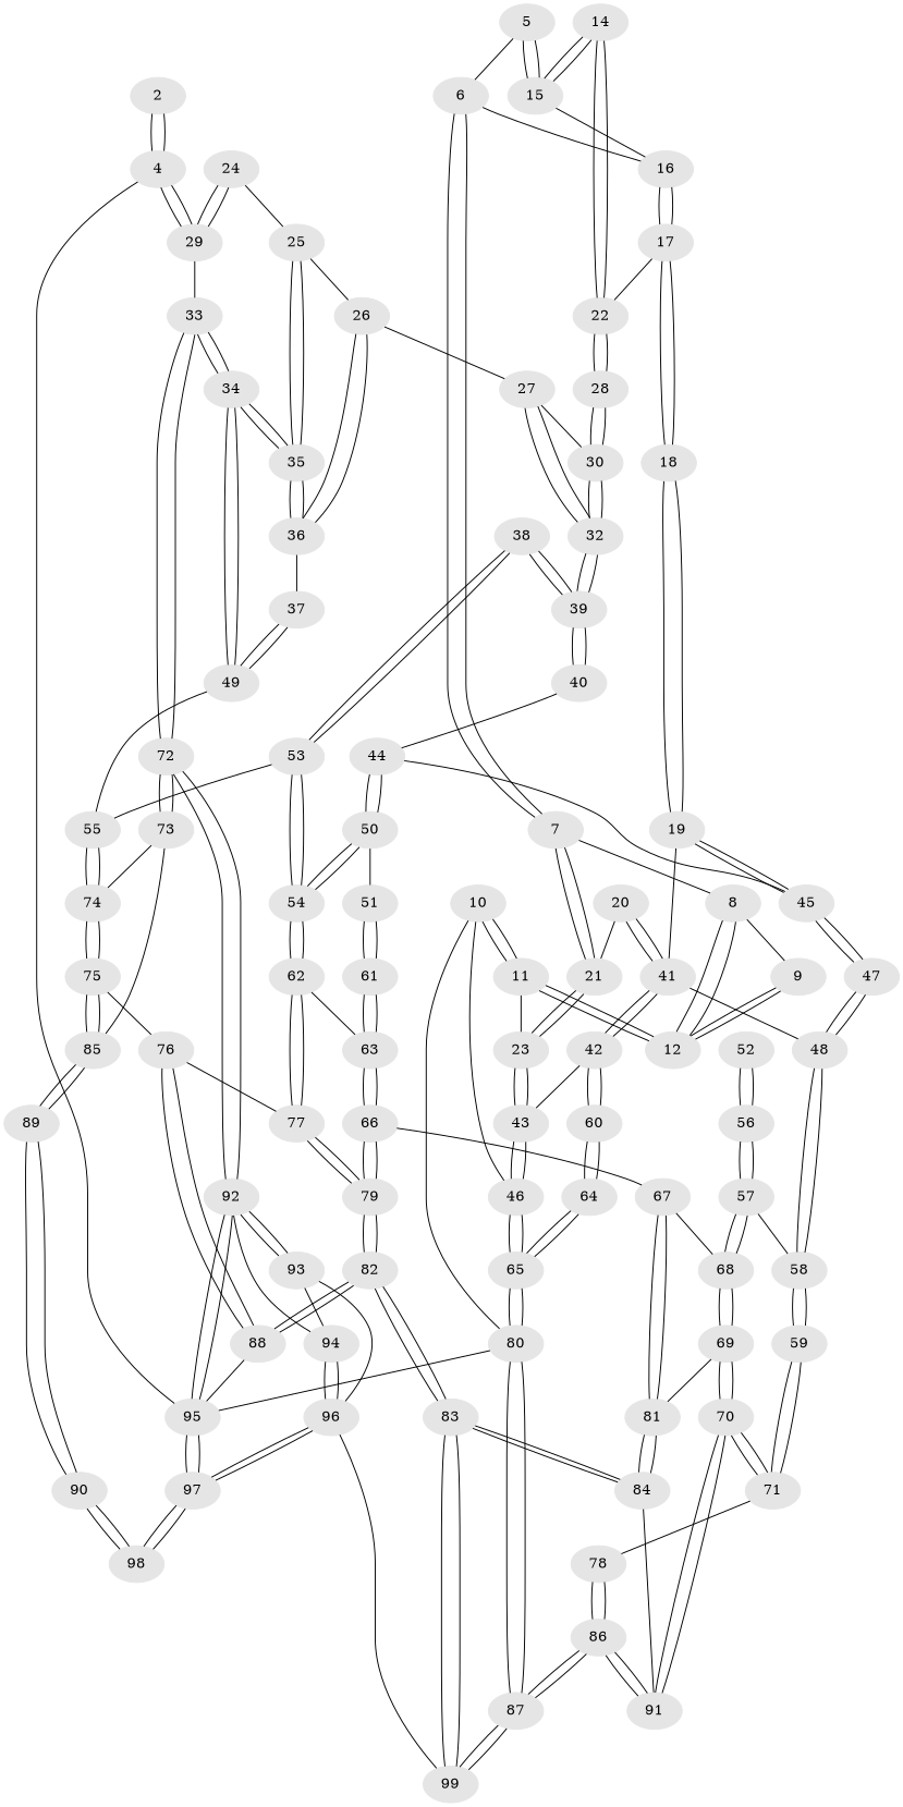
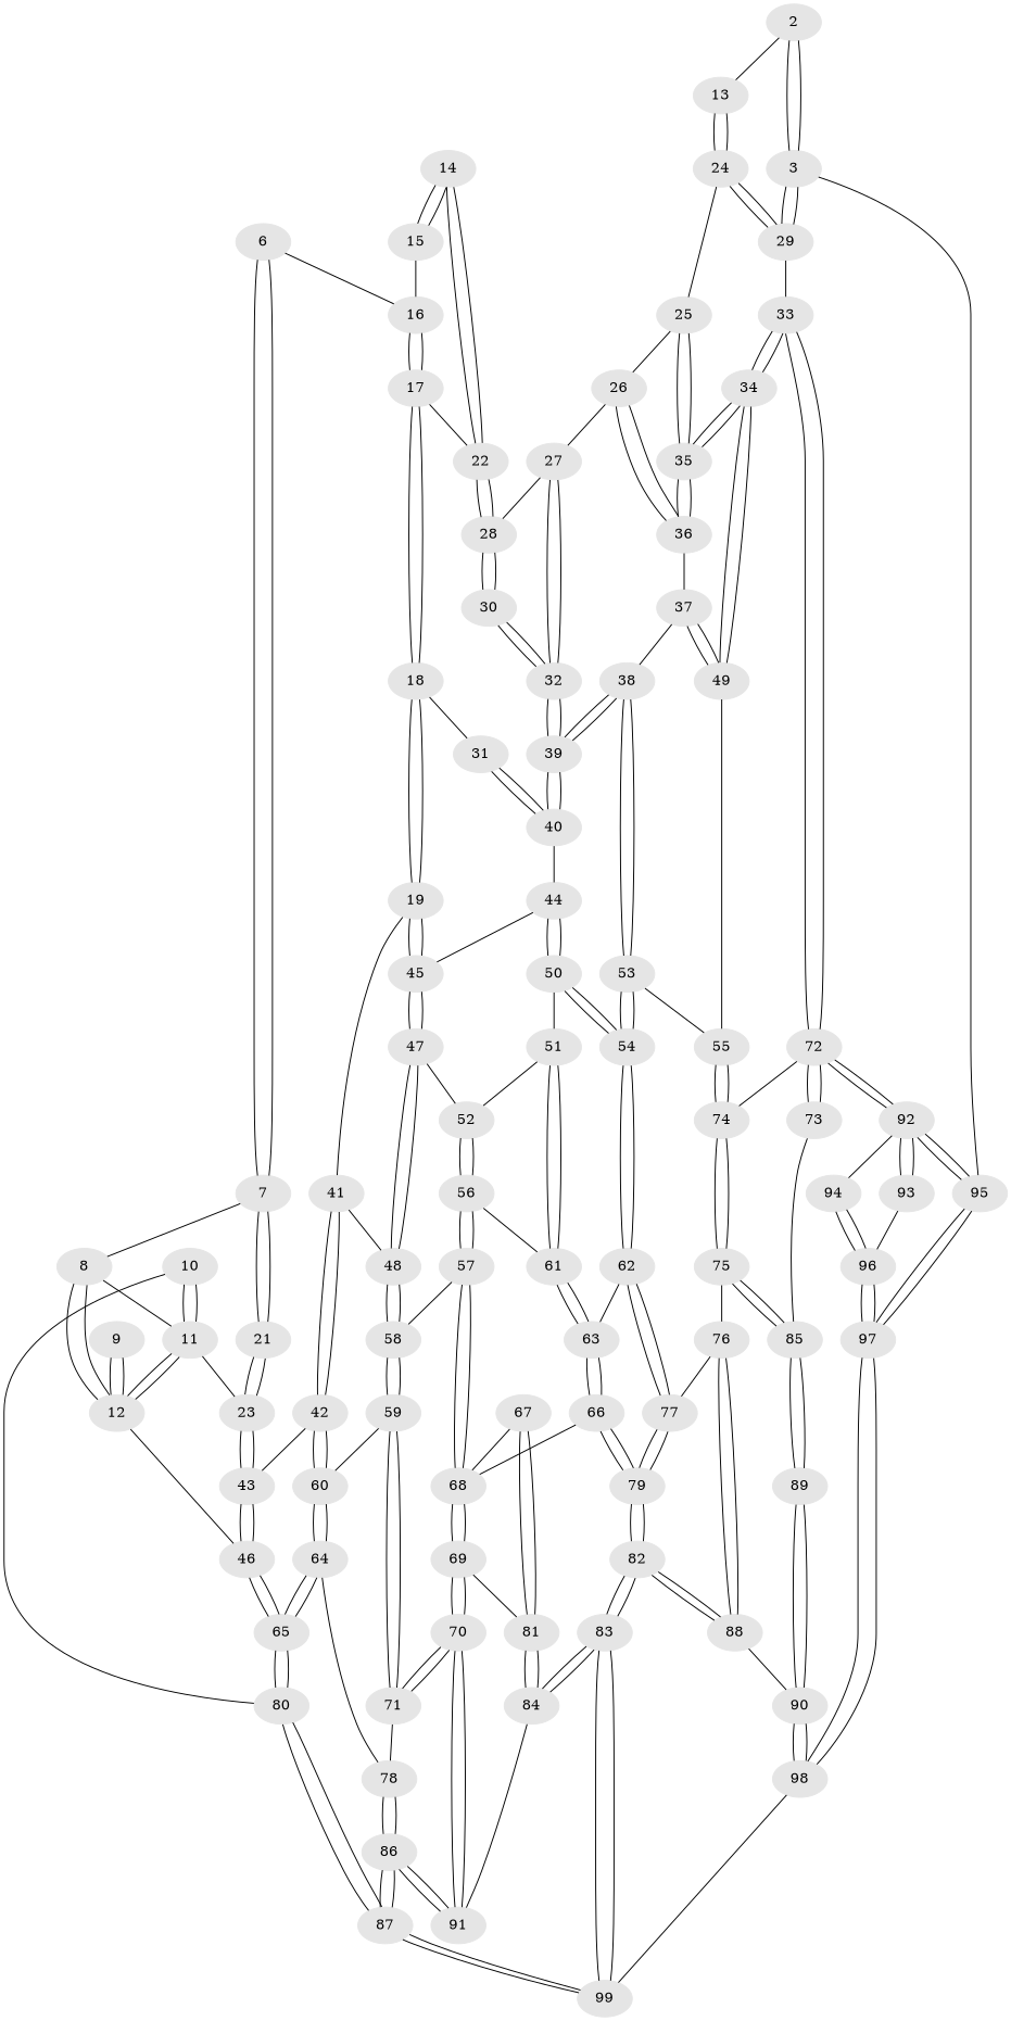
  graph {
    node [color=gray90 style=filled]
    2
-   3 [label=4]
-   5
+   3
+   13
    6
    15
    29
    95
    24
    33
    97
    9
    12
    10
    11
    46
    80
    7
    16
    8
    21
    17
    23
    65
    87
    43
    14
    22
    25
    28
    18
    19
+   31
    45
    41
    40
-   20
    47
    42
    48
    30
    26
    35
    27
    36
    32
    37
    39
    34
    72
    44
    49
    73
    92
    55
    38
    53
    54
    50
    60
    58
    64
    51
    52
    56
    59
    74
    61
    62
    63
    57
    77
    75
    68
    69
    71
    78
    66
    79
    67
    86
    81
    82
    84
    70
    91
    85
    94
    93
    89
    76
    88
    90
    83
    99
    98
    96
    2 -- 3
    2 -- 3
+   2 -- 13
    3 -- 29
    3 -- 29
    3 -- 95
-   5 -- 6
-   5 -- 15
-   5 -- 15
+   13 -- 24
+   13 -- 24
    6 -- 7
    6 -- 7
    6 -- 16
    15 -- 16
    29 -- 33
    95 -- 97
    95 -- 97
    24 -- 29
    24 -- 29
    24 -- 25
    33 -- 34
    33 -- 34
    33 -- 72
    33 -- 72
    97 -- 98
    97 -- 98
    9 -- 12
    9 -- 12
    10 -- 11
    10 -- 11
-   10 -- 46
+   12 -- 46
    10 -- 80
    11 -- 12
    11 -- 12
    11 -- 23
    46 -- 65
    46 -- 65
-   80 -- 95
    80 -- 87
    80 -- 87
    7 -- 8
    7 -- 21
    7 -- 21
    16 -- 17
    16 -- 17
-   8 -- 9
+   8 -- 11
    8 -- 12
    8 -- 12
    21 -- 23
    21 -- 23
    17 -- 22
    17 -- 18
    17 -- 18
    23 -- 43
    23 -- 43
    65 -- 80
    65 -- 80
    87 -- 99
    87 -- 99
    43 -- 46
    43 -- 46
    14 -- 15
    14 -- 15
    14 -- 22
    14 -- 22
    22 -- 28
    22 -- 28
    25 -- 26
    25 -- 35
    25 -- 35
    28 -- 30
    28 -- 30
    18 -- 19
    18 -- 19
+   18 -- 31
    19 -- 45
    19 -- 45
    19 -- 41
+   31 -- 40
+   31 -- 40
    45 -- 47
    45 -- 47
    41 -- 42
    41 -- 42
    41 -- 48
    40 -- 44
-   20 -- 21
-   20 -- 41
-   20 -- 41
    47 -- 48
    47 -- 48
+   47 -- 52
    42 -- 43
    42 -- 60
    42 -- 60
    48 -- 58
    48 -- 58
    30 -- 32
    30 -- 32
    26 -- 27
    26 -- 36
    26 -- 36
    35 -- 36
    35 -- 36
-   27 -- 30
+   27 -- 28
    27 -- 32
    27 -- 32
    36 -- 37
    32 -- 39
    32 -- 39
    37 -- 49
    37 -- 49
+   37 -- 38
    39 -- 40
    39 -- 40
    34 -- 35
    34 -- 35
    34 -- 49
    34 -- 49
    72 -- 73
    72 -- 73
    72 -- 92
    72 -- 92
    44 -- 45
    44 -- 50
    44 -- 50
    49 -- 55
-   73 -- 74
+   72 -- 74
    73 -- 85
    92 -- 95
    92 -- 95
    92 -- 94
    92 -- 93
    92 -- 93
    55 -- 74
    55 -- 74
    38 -- 39
    38 -- 39
    38 -- 53
    38 -- 53
    53 -- 55
    53 -- 54
    53 -- 54
    54 -- 62
    54 -- 62
    50 -- 54
    50 -- 54
    50 -- 51
    60 -- 64
    60 -- 64
    58 -- 59
    58 -- 59
    64 -- 65
    64 -- 65
+   64 -- 78
+   51 -- 52
    51 -- 61
    51 -- 61
    52 -- 56
    52 -- 56
+   56 -- 61
    56 -- 57
    56 -- 57
+   59 -- 60
    59 -- 71
    59 -- 71
    74 -- 75
    74 -- 75
    61 -- 63
    61 -- 63
    62 -- 63
    62 -- 77
    62 -- 77
    63 -- 66
    63 -- 66
    57 -- 58
    57 -- 68
    57 -- 68
    77 -- 79
    77 -- 79
    75 -- 85
    75 -- 85
    75 -- 76
    68 -- 69
    68 -- 69
    69 -- 81
    69 -- 70
    69 -- 70
    71 -- 78
    78 -- 86
    78 -- 86
    66 -- 79
    66 -- 79
-   66 -- 67
+   66 -- 68
    79 -- 82
    79 -- 82
    67 -- 68
    67 -- 81
    67 -- 81
    86 -- 87
    86 -- 87
    86 -- 91
    86 -- 91
    81 -- 84
    81 -- 84
    82 -- 88
    82 -- 88
    82 -- 83
    82 -- 83
    84 -- 91
    70 -- 71
    70 -- 71
    70 -- 91
    70 -- 91
    85 -- 89
    85 -- 89
    94 -- 96
    94 -- 96
-   93 -- 94
    93 -- 96
    89 -- 90
    89 -- 90
    76 -- 77
    76 -- 88
    76 -- 88
-   88 -- 95
+   88 -- 90
    90 -- 98
    90 -- 98
    83 -- 84
    83 -- 84
    83 -- 99
    83 -- 99
-   96 -- 99
+   98 -- 99
    96 -- 97
    96 -- 97
  }
